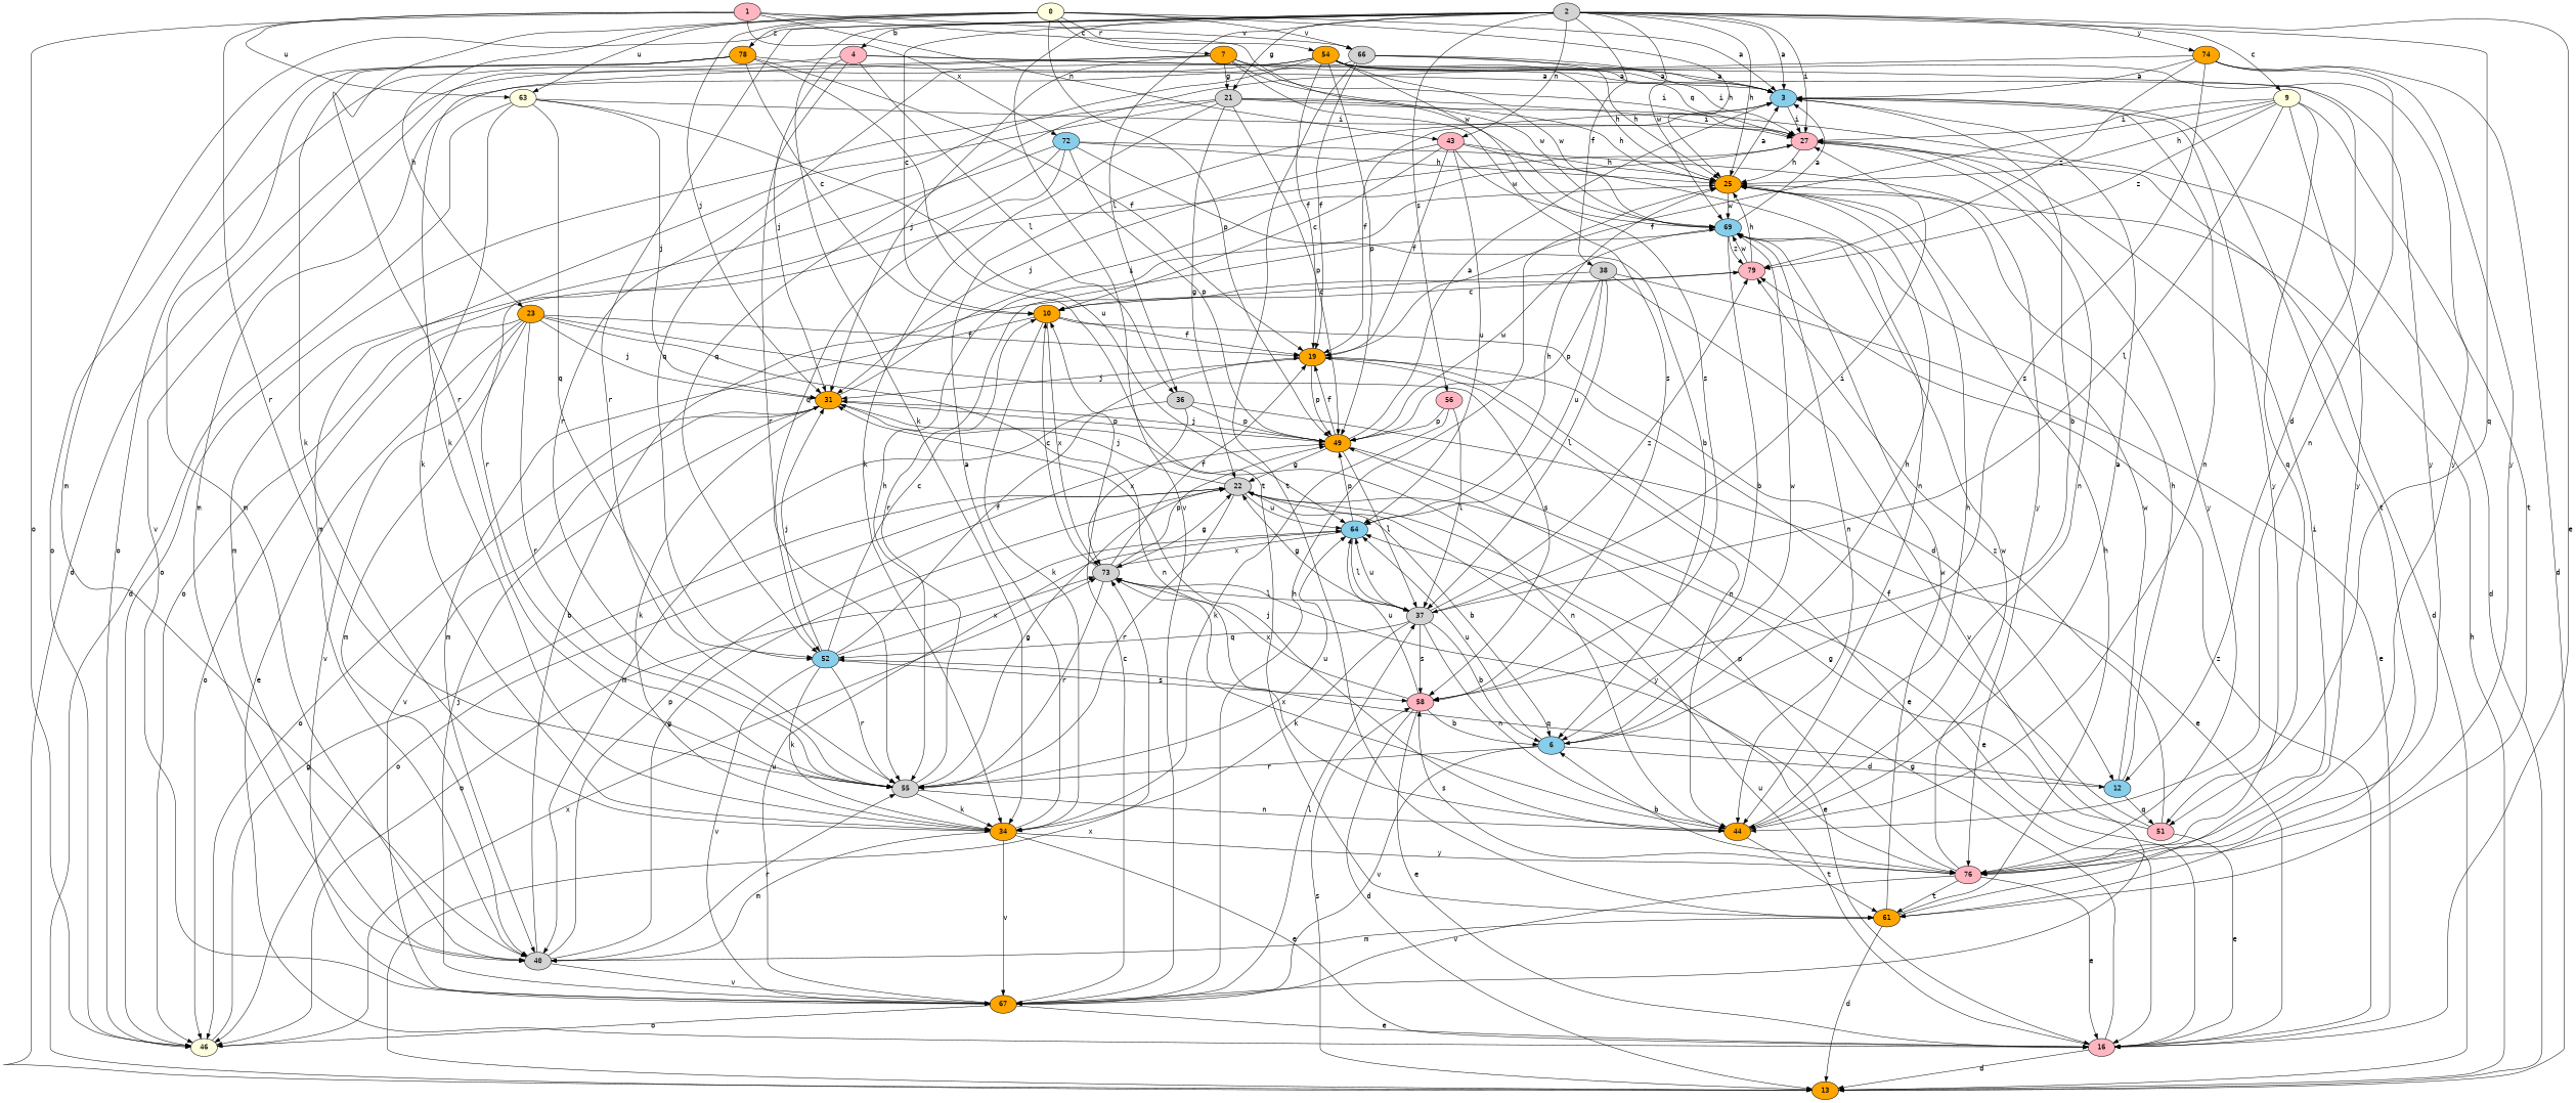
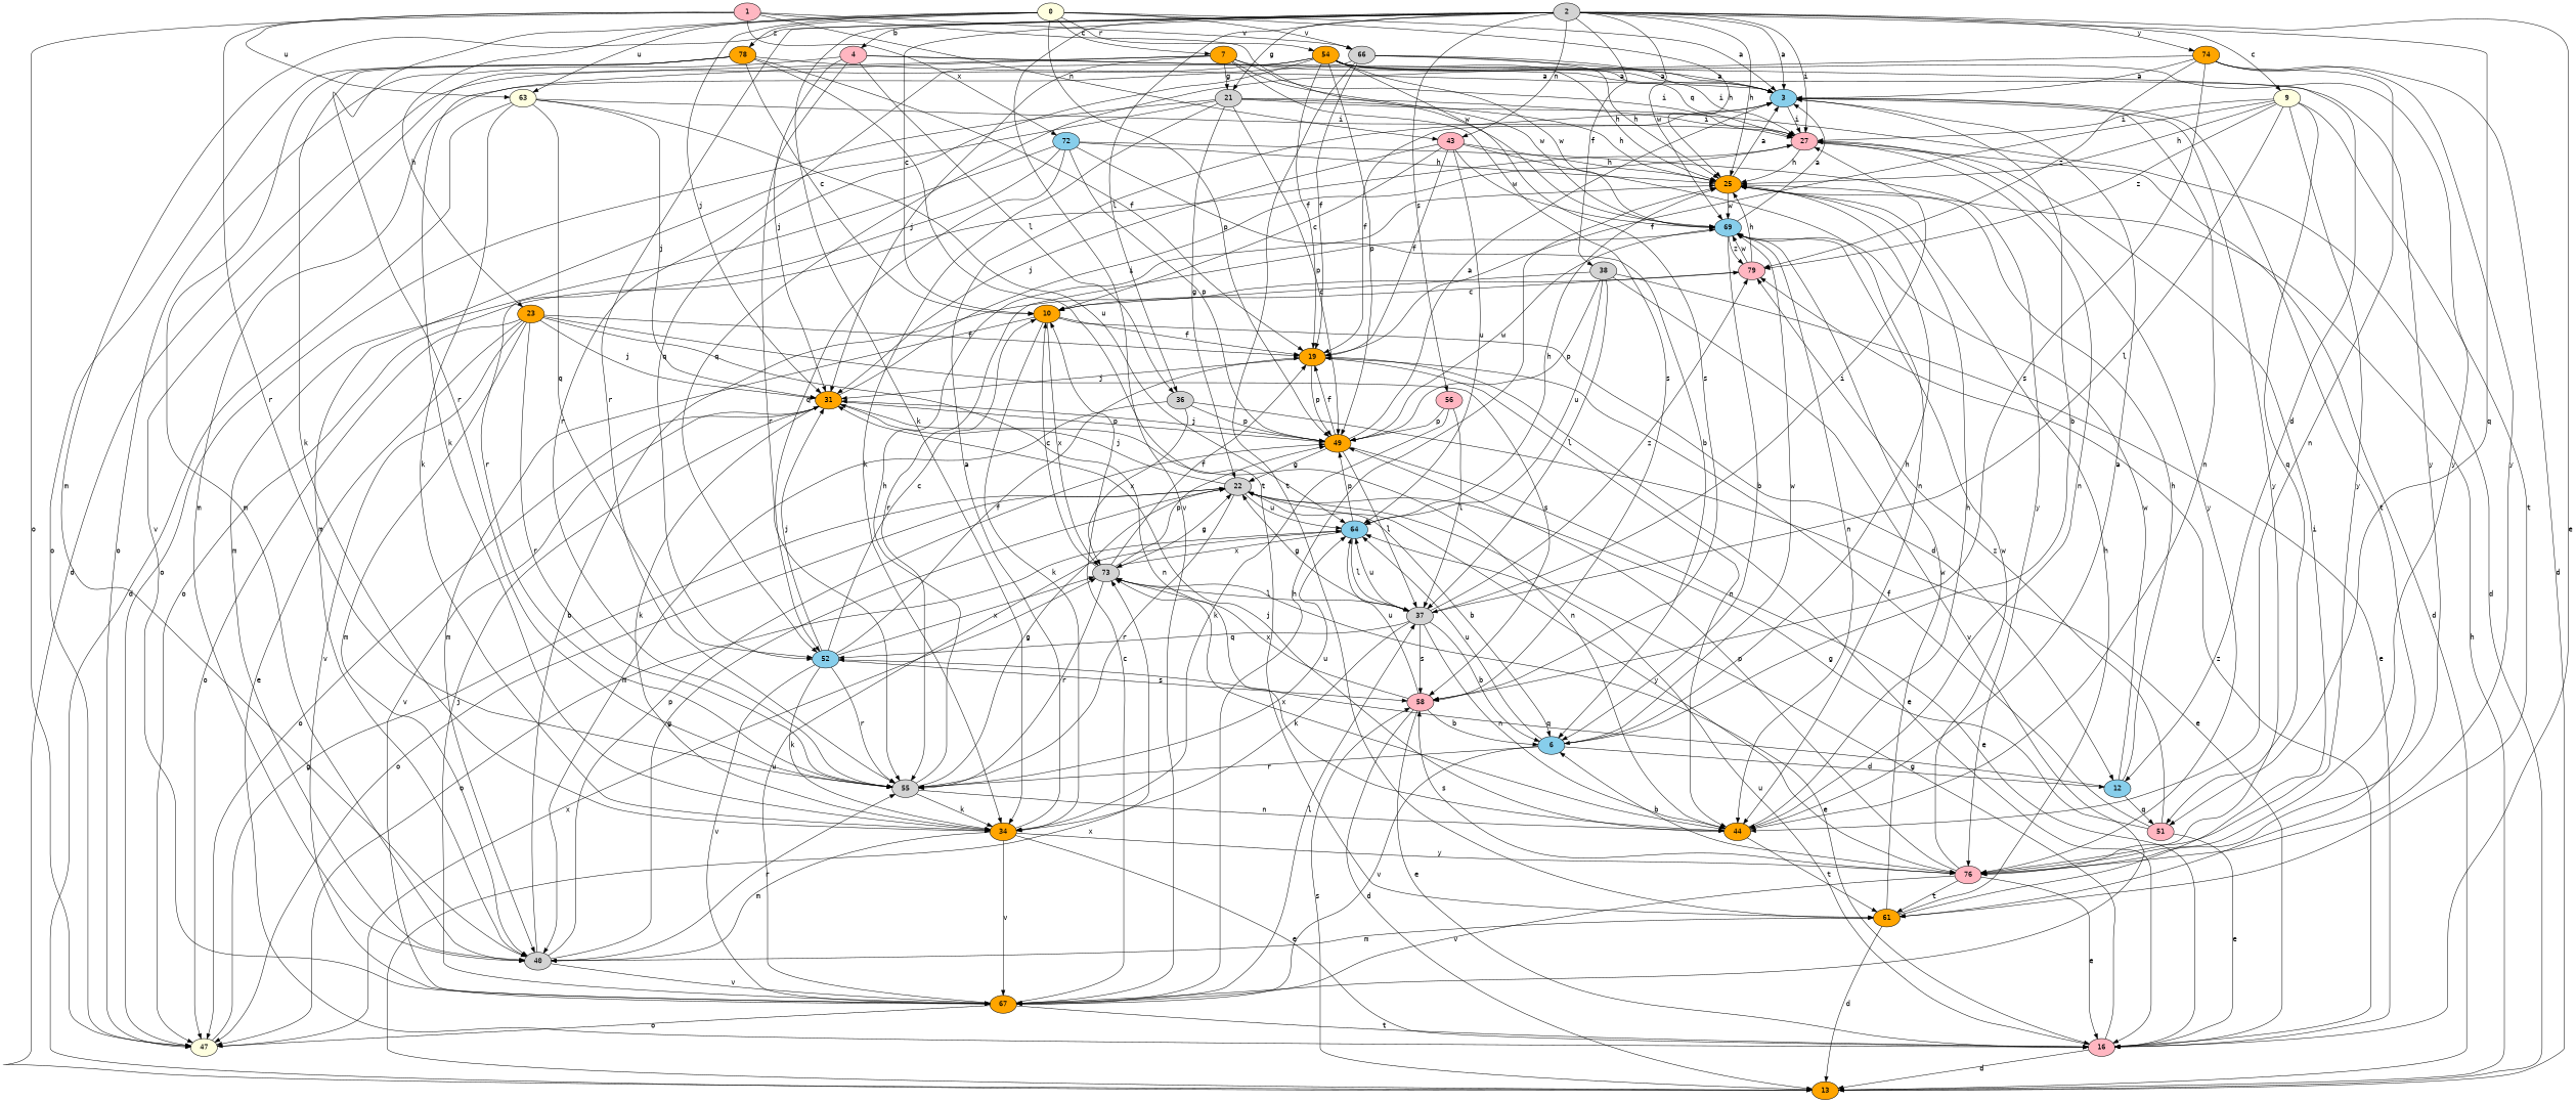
  strict digraph {
    fontname="DejaVu Sans Mono"
    node [fillcolor=orange fontname="DejaVu Sans Mono" style=filled]
    edge [fontname="DejaVu Sans Mono"]
    0 [fillcolor=lightyellow]
    3 [fillcolor=skyblue]
    7
    23
    25
    31
    49
    54
    55 [fillcolor=lightgrey]
    63 [fillcolor=lightyellow]
    66 [fillcolor=lightgrey]
    78
    27 [fillcolor=lightpink]
    6 [fillcolor=skyblue]
    19
    44
    61
    76 [fillcolor=lightpink]
    69 [fillcolor=skyblue]
    21 [fillcolor=lightgrey]
    34
    67
    12 [fillcolor=skyblue]
    58 [fillcolor=lightpink]
-   46 [fillcolor=lightyellow]
+   46 [fillcolor=lightyellow label=47]
    16 [fillcolor=lightpink]
    40 [fillcolor=lightgrey]
    37 [fillcolor=lightgrey]
    22 [fillcolor=lightgrey]
    52 [fillcolor=skyblue]
    13
    64 [fillcolor=skyblue]
    10
    1 [fillcolor=lightpink]
    43 [fillcolor=lightpink]
    72 [fillcolor=skyblue]
    73 [fillcolor=lightgrey]
    79 [fillcolor=lightpink]
    2 [fillcolor=lightgrey]
    4 [fillcolor=lightpink]
    9 [fillcolor=lightyellow]
    n42 [fillcolor=lightgrey label=38]
    36 [fillcolor=lightgrey]
    51 [fillcolor=lightpink]
    56 [fillcolor=lightpink]
    74
    0 -> 3 [label=a]
    0 -> 7 [label=c]
    0 -> 23 [label=h]
    0 -> 25 [label=h]
    0 -> 31 [label=j]
    0 -> 49 [label=p]
    0 -> 54 [label=r]
    0 -> 55 [label=r]
    0 -> 63 [label=u]
    0 -> 66 [label=v]
    0 -> 78 [label=z]
    3 -> 27 [label=i]
    3 -> 6 [label=b]
    3 -> 19 [label=f]
    3 -> 44 [label=n]
    3 -> 61 [label=t]
    3 -> 76 [label=y]
    7 -> 31 [label=j]
    7 -> 27 [label=i]
    7 -> 69 [label=w]
    7 -> 21 [label=g]
    7 -> 34 [label=k]
    7 -> 67 [label=v]
    7 -> 12 [label=d]
    7 -> 58 [label=s]
    23 -> 31 [label=j]
    23 -> 55 [label=r]
    23 -> 19 [label=f]
    23 -> 44 [label=n]
    23 -> 67 [label=v]
    23 -> 58 [label=s]
    23 -> 46 [label=o]
    23 -> 16 [label=e]
    23 -> 40 [label=m]
    25 -> 3 [label=a]
    25 -> 69 [label=w]
    31 -> 49 [label=p]
    31 -> 27 [label=i]
    31 -> 44 [label=n]
    31 -> 34 [label=k]
    31 -> 67 [label=v]
    31 -> 46 [label=o]
    49 -> 3 [label=a]
    49 -> 31 [label=j]
    49 -> 19 [label=f]
    49 -> 69 [label=w]
    49 -> 16 [label=e]
    49 -> 37 [label=l]
    49 -> 22 [label=g]
    54 -> 3 [label=a]
    54 -> 25 [label=h]
    54 -> 49 [label=p]
    54 -> 55 [label=r]
    54 -> 27 [label=q]
    54 -> 19 [label=f]
    54 -> 76 [label=y]
    54 -> 69 [label=w]
    54 -> 58 [label=s]
    54 -> 52 [label=q]
    54 -> 13 [label=d]
    55 -> 25 [label=h]
    55 -> 44 [label=n]
    55 -> 34 [label=k]
    55 -> 22 [label=g]
    55 -> 64 [label=u]
    63 -> 31 [label=j]
    63 -> 27 [label=i]
    63 -> 34 [label=k]
    63 -> 52 [label=q]
    63 -> 13 [label=d]
    63 -> 64 [label=u]
    66 -> 3 [label=a]
    66 -> 25 [label=h]
    66 -> 27 [label=i]
    66 -> 19 [label=f]
    66 -> 61 [label=t]
    66 -> 40 [label=m]
    78 -> 3 [label=a]
    78 -> 19 [label=f]
    78 -> 61 [label=t]
    78 -> 34 [label=k]
    78 -> 46 [label=o]
    78 -> 40 [label=m]
    78 -> 10 [label=c]
    27 -> 25 [label=h]
    27 -> 44 [label=n]
    27 -> 76 [label=y]
    27 -> 46 [label=o]
    27 -> 13 [label=d]
    6 -> 25 [label=h]
    6 -> 55 [label=r]
    6 -> 69 [label=w]
    6 -> 67 [label=v]
    6 -> 12 [label=d]
    6 -> 64 [label=u]
    19 -> 31 [label=j]
    19 -> 49 [label=p]
    19 -> 44 [label=n]
    19 -> 16 [label=e]
    44 -> 3 [label=a]
    44 -> 25 [label=h]
    44 -> 31 [label=j]
    44 -> 61 [label=t]
    44 -> 73 [label=x]
    61 -> 25 [label=h]
    61 -> 27 [label=i]
    61 -> 69 [label=w]
    61 -> 40 [label=m]
    61 -> 13 [label=d]
    76 -> 49 [label=p]
    76 -> 6 [label=b]
    76 -> 61 [label=t]
    76 -> 69 [label=w]
    76 -> 67 [label=v]
    76 -> 58 [label=s]
    76 -> 16 [label=e]
    69 -> 3 [label=a]
    69 -> 55 [label=r]
    69 -> 6 [label=b]
    69 -> 44 [label=n]
    69 -> 79 [label=z]
    21 -> 25 [label=h]
    21 -> 49 [label=p]
    21 -> 27 [label=i]
    21 -> 34 [label=k]
    21 -> 46 [label=o]
    21 -> 40 [label=m]
    21 -> 22 [label=g]
    21 -> 13 [label=d]
    34 -> 3 [label=a]
    34 -> 76 [label=y]
    34 -> 67 [label=v]
    34 -> 16 [label=e]
    34 -> 40 [label=m]
    67 -> 25 [label=h]
    67 -> 31 [label=j]
    67 -> 46 [label=o]
-   67 -> 16 [label=e]
+   67 -> 16 [label=t]
    67 -> 37 [label=l]
    67 -> 64 [label=u]
    67 -> 10 [label=c]
    12 -> 25 [label=h]
    12 -> 69 [label=w]
    12 -> 52 [label=q]
    12 -> 51 [label=q]
    58 -> 6 [label=b]
    58 -> 16 [label=e]
    58 -> 13 [label=d]
    58 -> 64 [label=u]
    58 -> 73 [label=x]
    46 -> 22 [label=g]
    46 -> 73 [label=x]
    16 -> 22 [label=g]
    16 -> 13 [label=d]
    16 -> 64 [label=u]
    16 -> 79 [label=z]
    40 -> 49 [label=p]
    40 -> 55 [label=r]
    40 -> 67 [label=v]
    40 -> 22 [label=g]
    40 -> 79 [label=b]
    37 -> 27 [label=i]
    37 -> 6 [label=b]
    37 -> 44 [label=n]
    37 -> 34 [label=k]
    37 -> 58 [label=s]
    37 -> 22 [label=g]
    37 -> 52 [label=q]
    37 -> 64 [label=u]
    37 -> 79 [label=z]
    22 -> 31 [label=j]
    22 -> 55 [label=r]
    22 -> 6 [label=b]
    22 -> 76 [label=y]
    22 -> 46 [label=o]
    22 -> 64 [label=u]
    52 -> 31 [label=j]
    52 -> 55 [label=r]
    52 -> 19 [label=f]
    52 -> 34 [label=k]
    52 -> 67 [label=v]
    52 -> 58 [label=s]
    52 -> 10 [label=c]
    52 -> 73 [label=x]
    13 -> 25 [label=h]
    13 -> 58 [label=s]
    13 -> 73 [label=x]
    64 -> 25 [label=h]
    64 -> 49 [label=p]
    64 -> 46 [label=o]
    64 -> 37 [label=l]
    64 -> 73 [label=x]
    10 -> 19 [label=f]
    10 -> 34 [label=k]
    10 -> 12 [label=d]
    10 -> 40 [label=m]
    10 -> 73 [label=x]
    1 -> 55 [label=r]
    1 -> 63 [label=u]
    1 -> 66 [label=v]
    1 -> 69 [label=w]
    1 -> 46 [label=o]
    1 -> 43 [label=n]
    1 -> 72 [label=x]
    43 -> 25 [label=h]
    43 -> 31 [label=j]
    43 -> 19 [label=f]
    43 -> 44 [label=n]
    43 -> 69 [label=w]
    43 -> 64 [label=u]
    43 -> 10 [label=c]
    72 -> 25 [label=h]
    72 -> 49 [label=p]
    72 -> 55 [label=r]
    72 -> 6 [label=b]
    72 -> 76 [label=y]
    72 -> 40 [label=m]
    72 -> 52 [label=q]
    73 -> 49 [label=p]
    73 -> 55 [label=r]
    73 -> 19 [label=f]
    73 -> 16 [label=e]
    73 -> 37 [label=l]
    73 -> 22 [label=g]
    73 -> 10 [label=c]
    79 -> 25 [label=h]
    79 -> 69 [label=w]
    79 -> 10 [label=c]
    2 -> 3 [label=a]
    2 -> 25 [label=h]
    2 -> 55 [label=r]
    2 -> 27 [label=i]
    2 -> 69 [label=w]
    2 -> 21 [label=g]
    2 -> 34 [label=k]
    2 -> 67 [label=v]
    2 -> 16 [label=e]
    2 -> 40 [label=m]
    2 -> 10 [label=c]
    2 -> 43 [label=n]
    2 -> 4 [label=b]
    2 -> 9 [label=c]
    2 -> n42 [label=f]
    2 -> 36 [label=l]
    2 -> 51 [label=q]
    2 -> 56 [label=s]
    2 -> 74 [label=y]
    4 -> 3 [label=a]
    4 -> 31 [label=j]
    4 -> 55 [label=r]
    4 -> 76 [label=y]
    4 -> 46 [label=o]
    4 -> 36 [label=l]
    9 -> 25 [label=h]
    9 -> 27 [label=i]
    9 -> 19 [label=f]
    9 -> 61 [label=t]
    9 -> 76 [label=y]
    9 -> 37 [label=l]
    9 -> 79 [label=z]
    9 -> 51 [label=q]
    n42 -> 49 [label=p]
    n42 -> 67 [label=v]
    n42 -> 16 [label=e]
    n42 -> 37 [label=l]
    n42 -> 64 [label=u]
    n42 -> 10 [label=c]
    36 -> 49 [label=p]
    36 -> 16 [label=e]
    36 -> 40 [label=m]
    36 -> 73 [label=x]
    51 -> 19 [label=f]
    51 -> 16 [label=e]
    51 -> 22 [label=g]
    51 -> 79 [label=z]
    56 -> 49 [label=p]
    56 -> 34 [label=k]
    56 -> 37 [label=l]
    74 -> 3 [label=a]
    74 -> 44 [label=n]
    74 -> 76 [label=y]
    74 -> 58 [label=s]
    74 -> 52 [label=q]
    74 -> 13 [label=d]
    74 -> 79 [label=z]
  }
